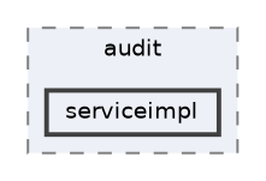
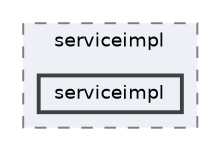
  digraph {
    compound=true
    n1 [color=grey25 fillcolor="#edf0f7" fontname=Helvetica fontsize=10 height=0.2 label=serviceimpl shape=box style="filled,bold" width=0.4]
    subgraph cluster_1 {
      bgcolor="#edf0f7"
      fontname=Helvetica
      fontsize=10
-     label=audit
+     label=serviceimpl
      pencolor=grey50
      style="filled,dashed"
      n1
    }
  }
